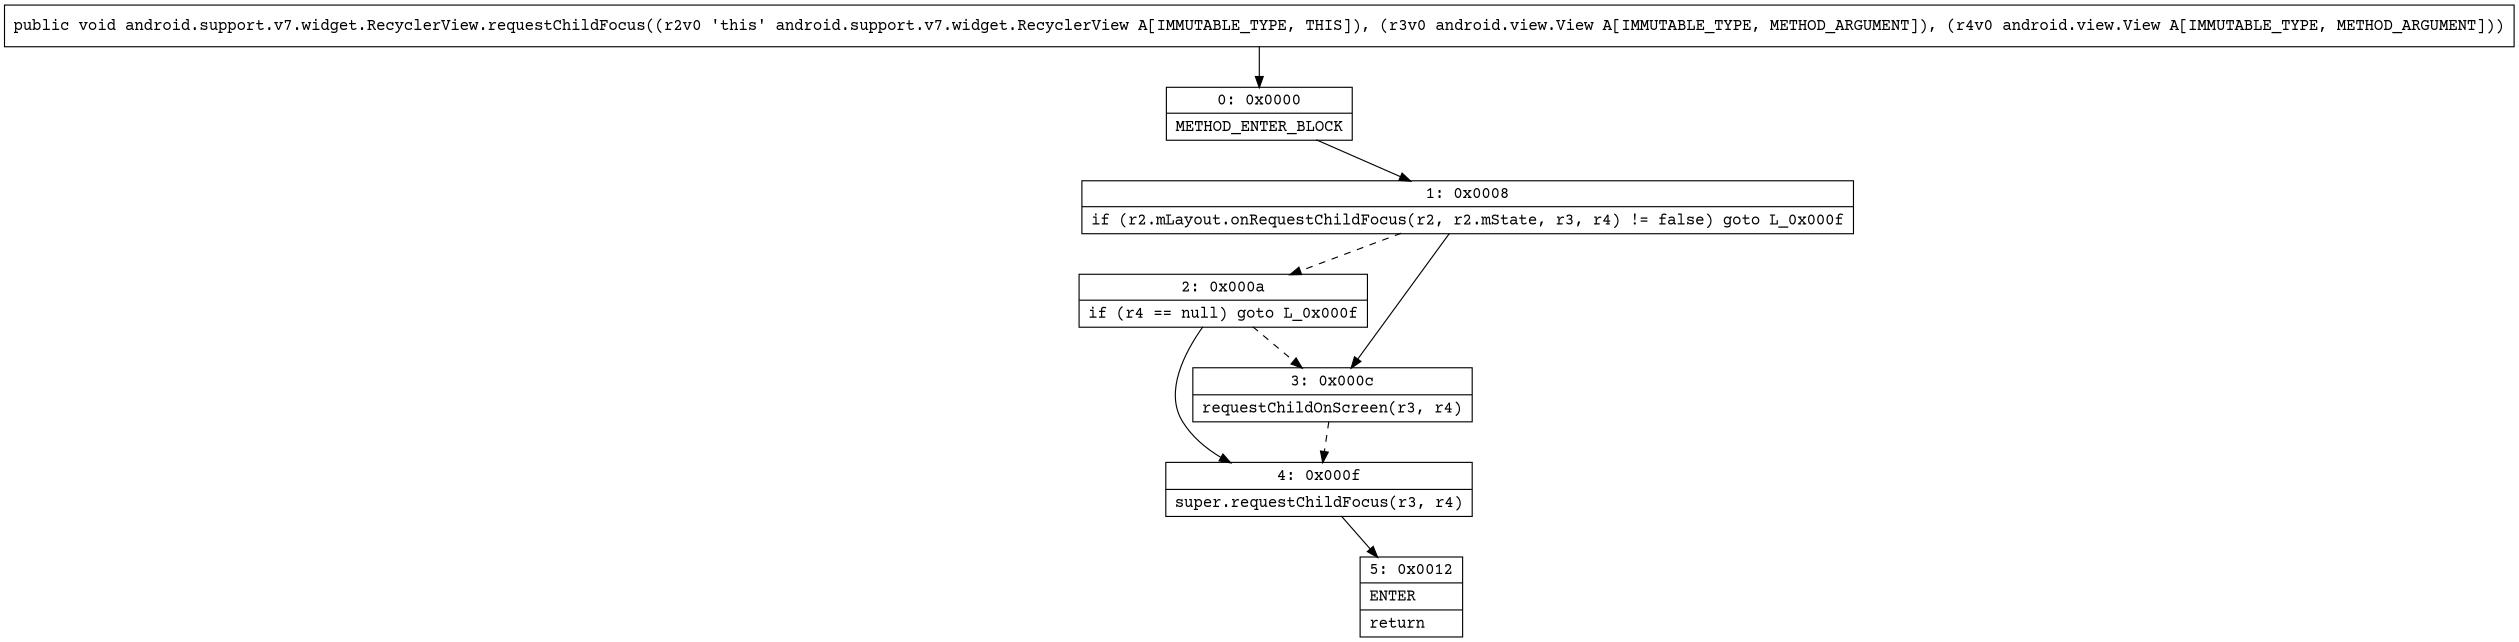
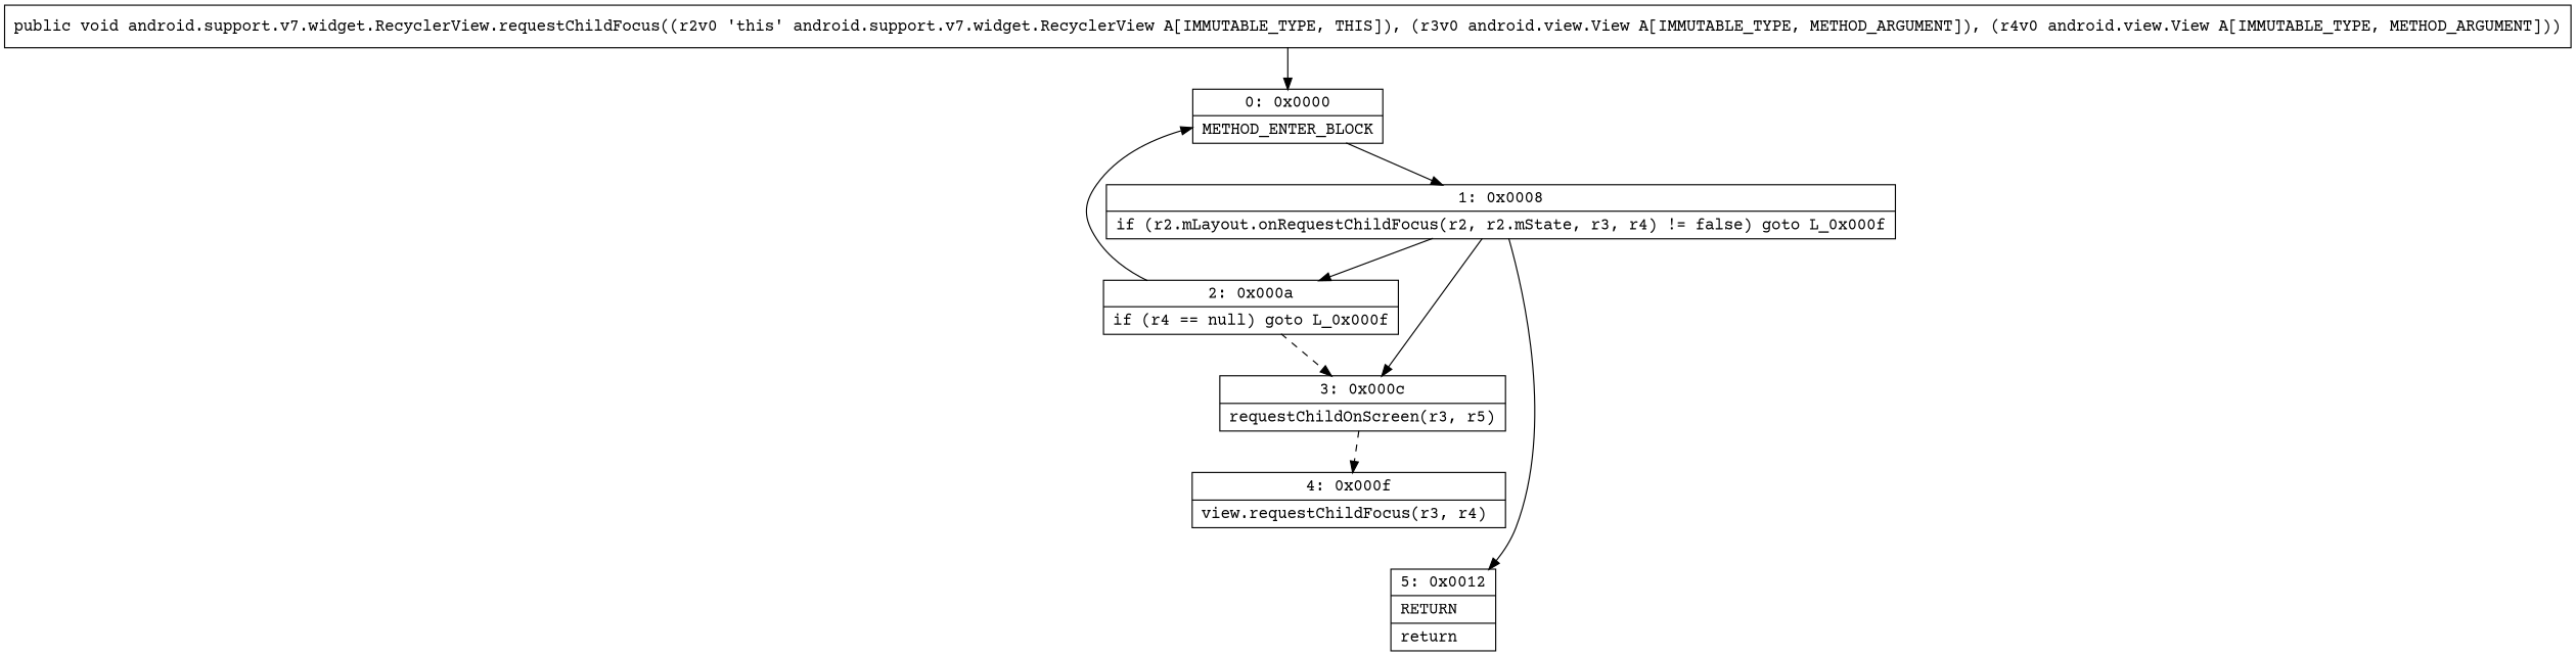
  digraph {
    fontname="Courier Prime"
    node [fontname="Courier Prime" shape=record]
    edge [fontname="Courier Prime"]
    n1 [label="{0\:\ 0x0000|METHOD_ENTER_BLOCK\l}"]
    n2 [label="{1\:\ 0x0008|if (r2.mLayout.onRequestChildFocus(r2, r2.mState, r3, r4) != false) goto L_0x000f\l}"]
    n3 [label="{2\:\ 0x000a|if (r4 == null) goto L_0x000f\l}"]
-   n4 [label="{3\:\ 0x000c|requestChildOnScreen(r3, r4)\l}"]
-   n5 [label="{4\:\ 0x000f|super.requestChildFocus(r3, r4)\l}"]
-   n6 [label="{5\:\ 0x0012|ENTER\l|return\l}"]
+   n4 [label="{3\:\ 0x000c|requestChildOnScreen(r3, r5)\l}"]
+   n5 [label="{4\:\ 0x000f|view.requestChildFocus(r3, r4)\l}"]
+   n6 [label="{5\:\ 0x0012|RETURN\l|return\l}"]
    n7 [label="{public void android.support.v7.widget.RecyclerView.requestChildFocus((r2v0 'this' android.support.v7.widget.RecyclerView A[IMMUTABLE_TYPE, THIS]), (r3v0 android.view.View A[IMMUTABLE_TYPE, METHOD_ARGUMENT]), (r4v0 android.view.View A[IMMUTABLE_TYPE, METHOD_ARGUMENT])) }"]
    n1 -> n2
-   n2 -> n3 [style=dashed]
+   n2 -> n3 [style=solid]
    n2 -> n4
    n3 -> n4 [style=dashed]
-   n3 -> n5
+   n3 -> n1
    n4 -> n5 [style=dashed]
-   n5 -> n6
+   n2 -> n6
    n7 -> n1
  }
